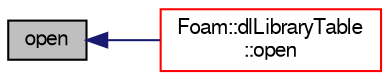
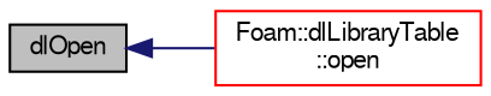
  digraph {
    rankdir=LR
    node [fontname=FreeSans fontsize=10 shape=record]
-   n1 [color=black fillcolor=grey75 fontcolor=black height=0.2 label=open style=filled width=0.4]
+   n1 [color=black fillcolor=grey75 fontcolor=black height=0.2 label=dlOpen style=filled width=0.4]
    n2 [color=red height=0.2 label="Foam::dlLibraryTable\l::open" width=0.4]
    n1 -> n2 [color=midnightblue dir=back fontname=FreeSans fontsize=10 labelfontname=FreeSans labelfontsize=10 style=solid]
  }
